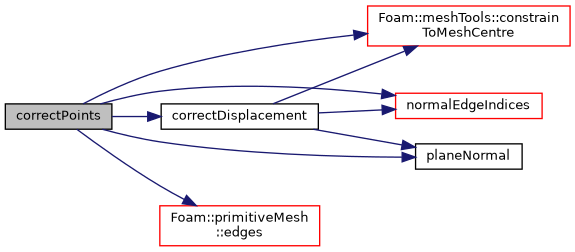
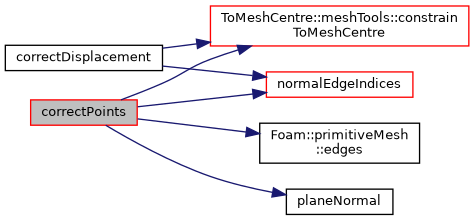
  digraph {
    rankdir=LR
    node [color=black fontname=Helvetica fontsize=10 shape=record]
    edge [color=midnightblue fontname=Helvetica fontsize=10 labelfontname=Helvetica labelfontsize=10 style=solid]
-   n1 [fillcolor=grey75 fontcolor=black height=0.2 label=correctPoints style=filled width=0.4]
-   n2 [color=red height=0.2 label="Foam::meshTools::constrain\lToMeshCentre" width=0.4]
+   n1 [color=red fillcolor=grey75 fontcolor=black height=0.2 label=correctPoints style=filled width=0.4]
+   n2 [color=red height=0.2 label="ToMeshCentre::meshTools::constrain\lToMeshCentre" width=0.4]
    n3 [height=0.2 label=correctDisplacement width=0.4]
-   n4 [color=red height=0.2 label="Foam::primitiveMesh\l::edges" width=0.4]
+   n4 [height=0.2 label="Foam::primitiveMesh\l::edges" width=0.4]
    n5 [color=red height=0.2 label=normalEdgeIndices width=0.4]
    n6 [height=0.2 label=planeNormal width=0.4]
    n1 -> n2
-   n1 -> n3
    n1 -> n4
    n1 -> n5
    n1 -> n6
    n3 -> n2
    n3 -> n5
-   n3 -> n6
  }
